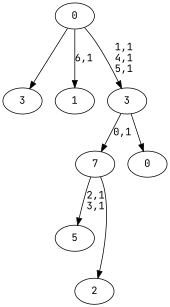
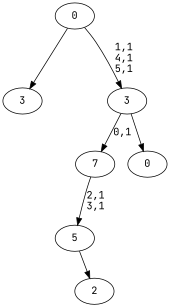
  digraph {
    fontname="JetBrains Mono"
    node [fontname="JetBrains Mono"]
    edge [fontname="JetBrains Mono"]
    n1 [label=5]
    n2 [label=3]
    n3 [label=2]
    7
-   n5 [label=1]
    n6 [label=0]
    3
    0
    7 -> n1 [label="2,1\n3,1"]
-   7 -> n3
+   n1 -> n3
    3 -> 7 [label="0,1"]
    3 -> n6
    0 -> n2
-   0 -> n5 [label="6,1"]
    0 -> 3 [label="1,1\n4,1\n5,1"]
  }
